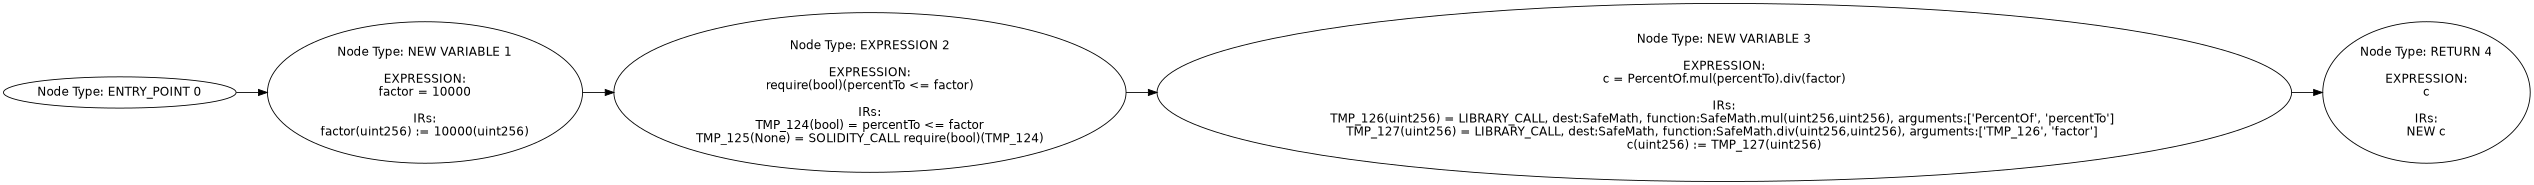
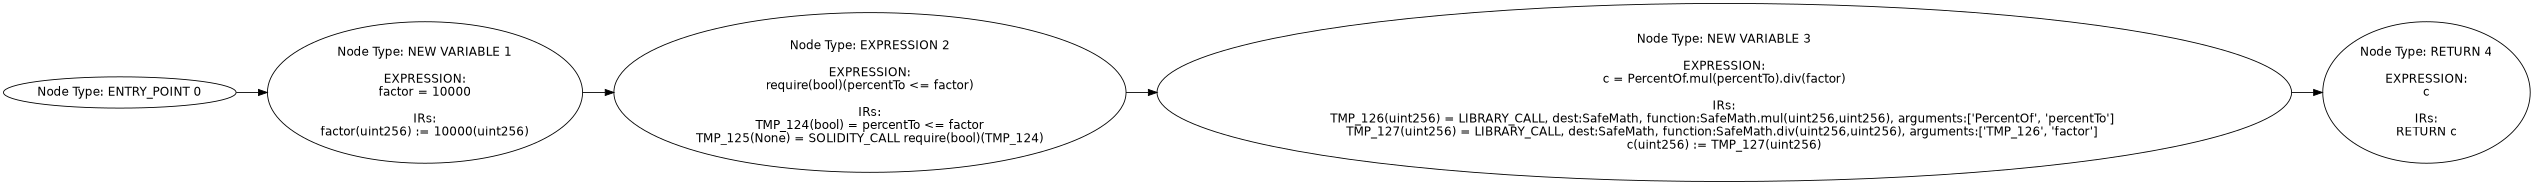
  digraph {
    rankdir=LR
    fontname="DejaVu Sans"
    node [fontname="DejaVu Sans"]
    edge [fontname="DejaVu Sans"]
    n1 [label="Node Type: ENTRY_POINT 0\n"]
    n2 [label="Node Type: NEW VARIABLE 1\n\nEXPRESSION:\nfactor = 10000\n\nIRs:\nfactor(uint256) := 10000(uint256)"]
    n3 [label="Node Type: EXPRESSION 2\n\nEXPRESSION:\nrequire(bool)(percentTo <= factor)\n\nIRs:\nTMP_124(bool) = percentTo <= factor\nTMP_125(None) = SOLIDITY_CALL require(bool)(TMP_124)"]
    n4 [label="Node Type: NEW VARIABLE 3\n\nEXPRESSION:\nc = PercentOf.mul(percentTo).div(factor)\n\nIRs:\nTMP_126(uint256) = LIBRARY_CALL, dest:SafeMath, function:SafeMath.mul(uint256,uint256), arguments:['PercentOf', 'percentTo'] \nTMP_127(uint256) = LIBRARY_CALL, dest:SafeMath, function:SafeMath.div(uint256,uint256), arguments:['TMP_126', 'factor'] \nc(uint256) := TMP_127(uint256)"]
-   n5 [label="Node Type: RETURN 4\n\nEXPRESSION:\nc\n\nIRs:\nNEW c"]
+   n5 [label="Node Type: RETURN 4\n\nEXPRESSION:\nc\n\nIRs:\nRETURN c"]
    n1 -> n2
    n2 -> n3
    n3 -> n4
    n4 -> n5
  }
